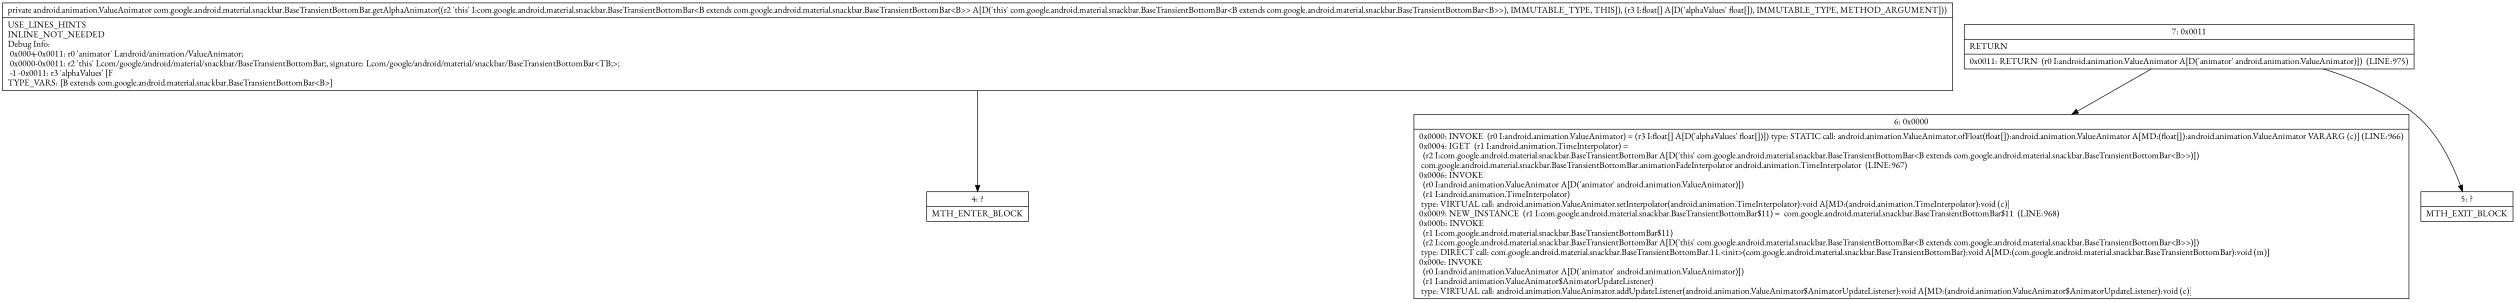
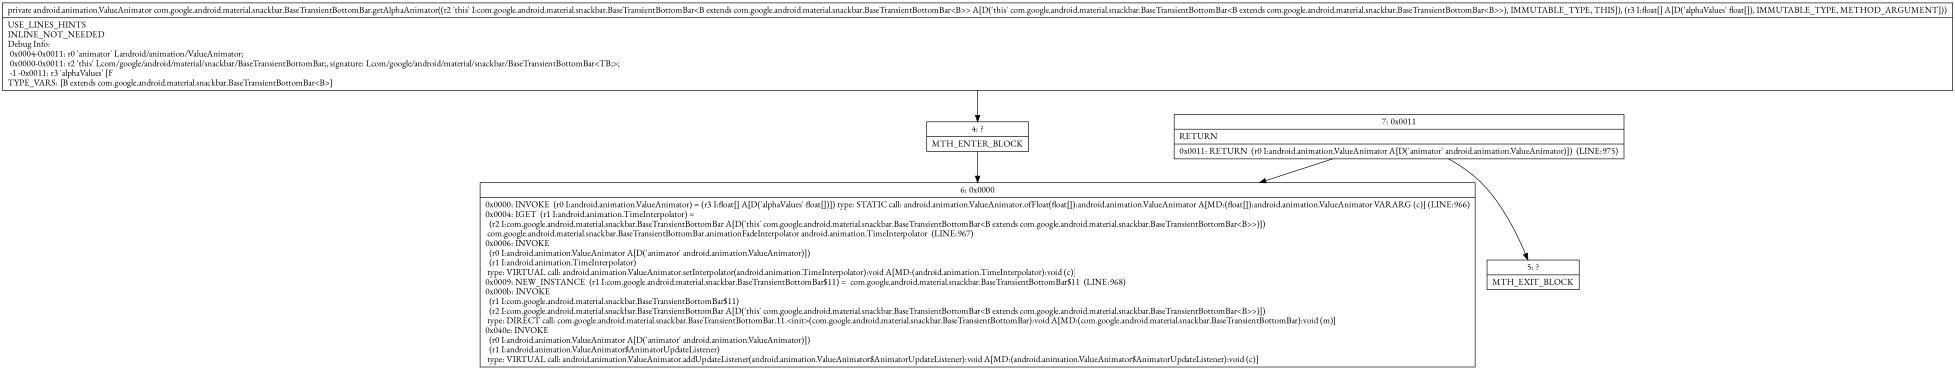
  digraph {
    fontname="EB Garamond"
    node [fontname="EB Garamond" shape=record]
    edge [fontname="EB Garamond"]
    n1 [label="{4\:\ ?|MTH_ENTER_BLOCK\l}"]
-   n2 [label="{6\:\ 0x0000|0x0000: INVOKE  (r0 I:android.animation.ValueAnimator) = (r3 I:float[] A[D('alphaValues' float[])]) type: STATIC call: android.animation.ValueAnimator.ofFloat(float[]):android.animation.ValueAnimator A[MD:(float[]):android.animation.ValueAnimator VARARG (c)] (LINE:966)\l0x0004: IGET  (r1 I:android.animation.TimeInterpolator) = \l  (r2 I:com.google.android.material.snackbar.BaseTransientBottomBar A[D('this' com.google.android.material.snackbar.BaseTransientBottomBar\<B extends com.google.android.material.snackbar.BaseTransientBottomBar\<B\>\>)])\l com.google.android.material.snackbar.BaseTransientBottomBar.animationFadeInterpolator android.animation.TimeInterpolator  (LINE:967)\l0x0006: INVOKE  \l  (r0 I:android.animation.ValueAnimator A[D('animator' android.animation.ValueAnimator)])\l  (r1 I:android.animation.TimeInterpolator)\l type: VIRTUAL call: android.animation.ValueAnimator.setInterpolator(android.animation.TimeInterpolator):void A[MD:(android.animation.TimeInterpolator):void (c)]\l0x0009: NEW_INSTANCE  (r1 I:com.google.android.material.snackbar.BaseTransientBottomBar$11) =  com.google.android.material.snackbar.BaseTransientBottomBar$11  (LINE:968)\l0x000b: INVOKE  \l  (r1 I:com.google.android.material.snackbar.BaseTransientBottomBar$11)\l  (r2 I:com.google.android.material.snackbar.BaseTransientBottomBar A[D('this' com.google.android.material.snackbar.BaseTransientBottomBar\<B extends com.google.android.material.snackbar.BaseTransientBottomBar\<B\>\>)])\l type: DIRECT call: com.google.android.material.snackbar.BaseTransientBottomBar.11.\<init\>(com.google.android.material.snackbar.BaseTransientBottomBar):void A[MD:(com.google.android.material.snackbar.BaseTransientBottomBar):void (m)]\l0x000e: INVOKE  \l  (r0 I:android.animation.ValueAnimator A[D('animator' android.animation.ValueAnimator)])\l  (r1 I:android.animation.ValueAnimator$AnimatorUpdateListener)\l type: VIRTUAL call: android.animation.ValueAnimator.addUpdateListener(android.animation.ValueAnimator$AnimatorUpdateListener):void A[MD:(android.animation.ValueAnimator$AnimatorUpdateListener):void (c)]\l}"]
+   n2 [label="{6\:\ 0x0000|0x0000: INVOKE  (r0 I:android.animation.ValueAnimator) = (r3 I:float[] A[D('alphaValues' float[])]) type: STATIC call: android.animation.ValueAnimator.ofFloat(float[]):android.animation.ValueAnimator A[MD:(float[]):android.animation.ValueAnimator VARARG (c)] (LINE:966)\l0x0004: IGET  (r1 I:android.animation.TimeInterpolator) = \l  (r2 I:com.google.android.material.snackbar.BaseTransientBottomBar A[D('this' com.google.android.material.snackbar.BaseTransientBottomBar\<B extends com.google.android.material.snackbar.BaseTransientBottomBar\<B\>\>)])\l com.google.android.material.snackbar.BaseTransientBottomBar.animationFadeInterpolator android.animation.TimeInterpolator  (LINE:967)\l0x0006: INVOKE  \l  (r0 I:android.animation.ValueAnimator A[D('animator' android.animation.ValueAnimator)])\l  (r1 I:android.animation.TimeInterpolator)\l type: VIRTUAL call: android.animation.ValueAnimator.setInterpolator(android.animation.TimeInterpolator):void A[MD:(android.animation.TimeInterpolator):void (c)]\l0x0009: NEW_INSTANCE  (r1 I:com.google.android.material.snackbar.BaseTransientBottomBar$11) =  com.google.android.material.snackbar.BaseTransientBottomBar$11  (LINE:968)\l0x000b: INVOKE  \l  (r1 I:com.google.android.material.snackbar.BaseTransientBottomBar$11)\l  (r2 I:com.google.android.material.snackbar.BaseTransientBottomBar A[D('this' com.google.android.material.snackbar.BaseTransientBottomBar\<B extends com.google.android.material.snackbar.BaseTransientBottomBar\<B\>\>)])\l type: DIRECT call: com.google.android.material.snackbar.BaseTransientBottomBar.11.\<init\>(com.google.android.material.snackbar.BaseTransientBottomBar):void A[MD:(com.google.android.material.snackbar.BaseTransientBottomBar):void (m)]\l0x040e: INVOKE  \l  (r0 I:android.animation.ValueAnimator A[D('animator' android.animation.ValueAnimator)])\l  (r1 I:android.animation.ValueAnimator$AnimatorUpdateListener)\l type: VIRTUAL call: android.animation.ValueAnimator.addUpdateListener(android.animation.ValueAnimator$AnimatorUpdateListener):void A[MD:(android.animation.ValueAnimator$AnimatorUpdateListener):void (c)]\l}"]
    n3 [label="{7\:\ 0x0011|RETURN\l|0x0011: RETURN  (r0 I:android.animation.ValueAnimator A[D('animator' android.animation.ValueAnimator)])  (LINE:975)\l}"]
    n4 [label="{5\:\ ?|MTH_EXIT_BLOCK\l}"]
    n5 [label="{private android.animation.ValueAnimator com.google.android.material.snackbar.BaseTransientBottomBar.getAlphaAnimator((r2 'this' I:com.google.android.material.snackbar.BaseTransientBottomBar\<B extends com.google.android.material.snackbar.BaseTransientBottomBar\<B\>\> A[D('this' com.google.android.material.snackbar.BaseTransientBottomBar\<B extends com.google.android.material.snackbar.BaseTransientBottomBar\<B\>\>), IMMUTABLE_TYPE, THIS]), (r3 I:float[] A[D('alphaValues' float[]), IMMUTABLE_TYPE, METHOD_ARGUMENT]))  | USE_LINES_HINTS\lINLINE_NOT_NEEDED\lDebug Info:\l  0x0004\-0x0011: r0 'animator' Landroid\/animation\/ValueAnimator;\l  0x0000\-0x0011: r2 'this' Lcom\/google\/android\/material\/snackbar\/BaseTransientBottomBar;, signature: Lcom\/google\/android\/material\/snackbar\/BaseTransientBottomBar\<TB;\>;\l  \-1 \-0x0011: r3 'alphaValues' [F\lTYPE_VARS: [B extends com.google.android.material.snackbar.BaseTransientBottomBar\<B\>]\l}"]
+   n1 -> n2
    n3 -> n2
    n3 -> n4
    n5 -> n1
  }
